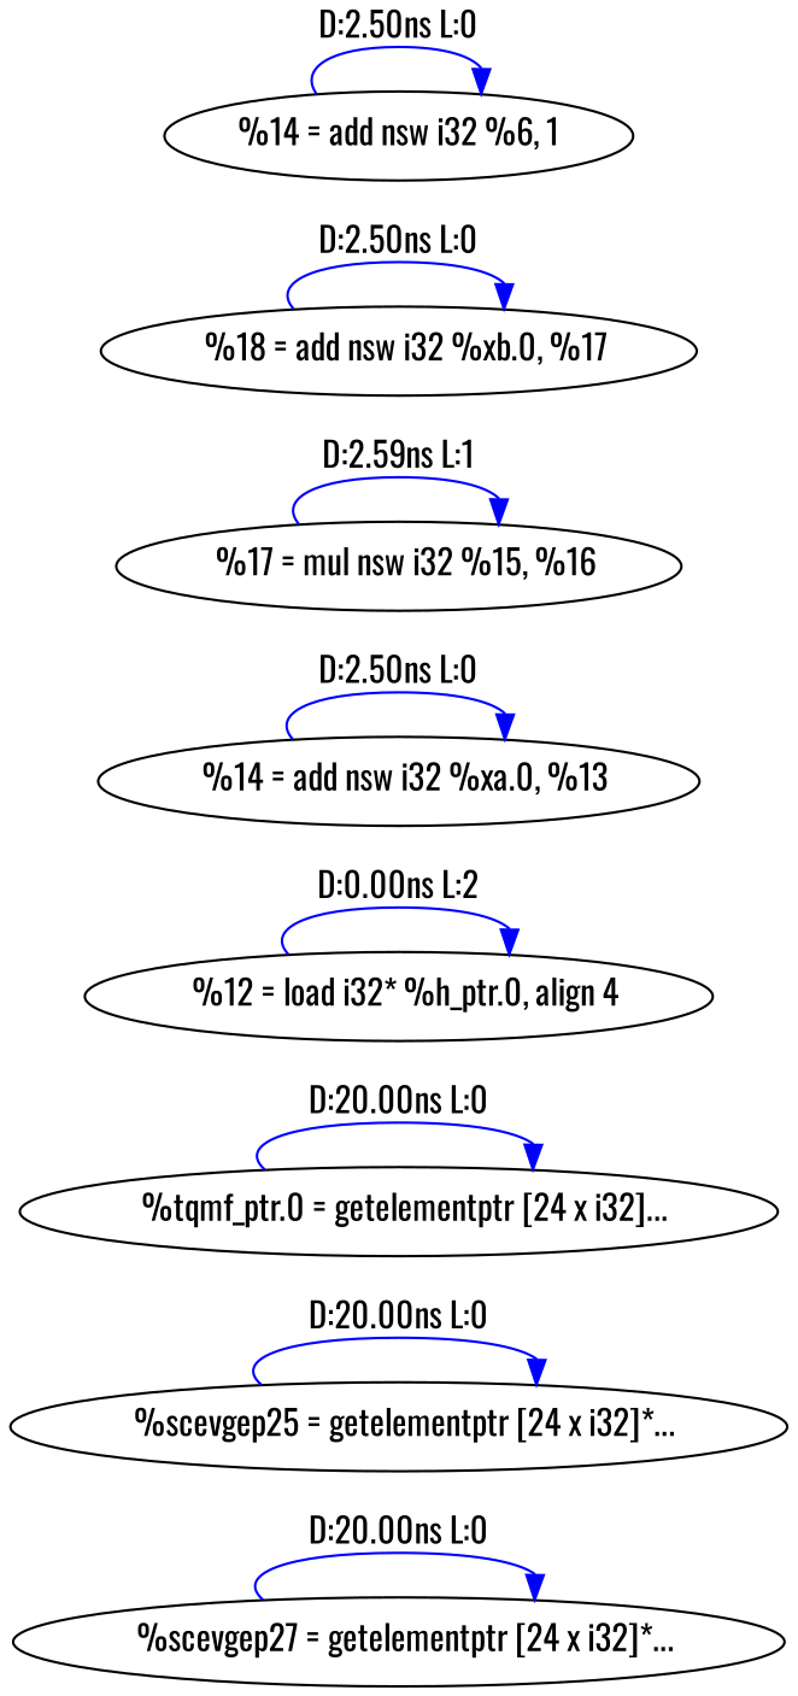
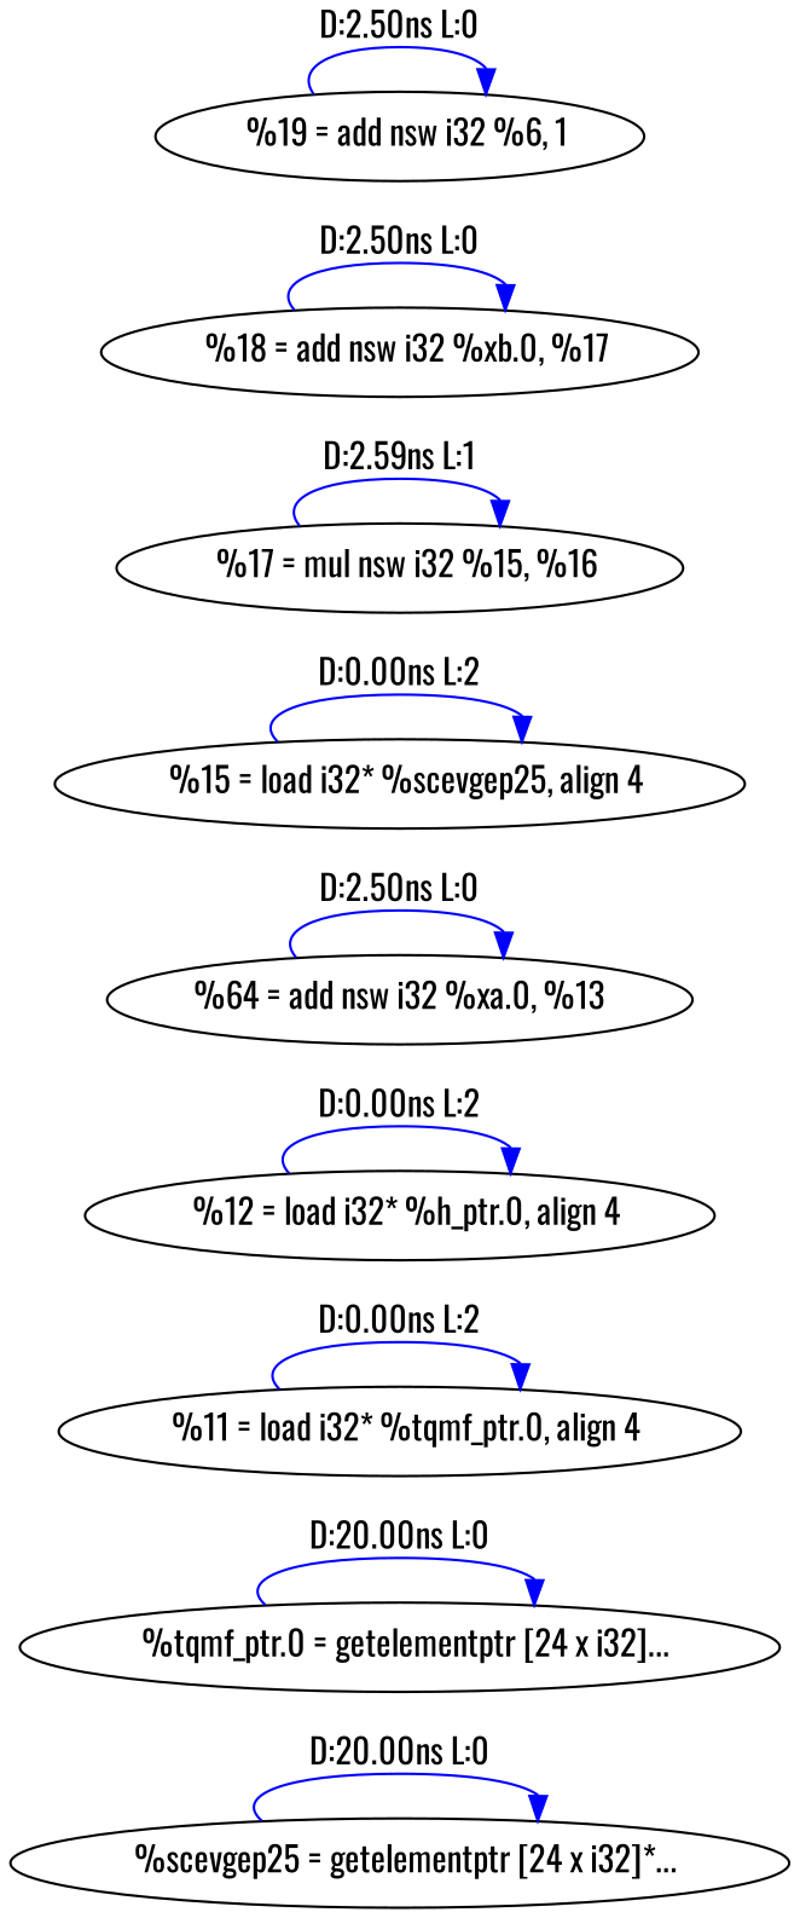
  digraph {
    fontname=Oswald
    rankdir=LR
    node [fontname=Oswald]
    edge [color=blue fontname=Oswald]
-   n1 [label="  %scevgep27 = getelementptr [24 x i32]*..."]
    n2 [label="  %scevgep25 = getelementptr [24 x i32]*..."]
    n3 [label="  %tqmf_ptr.0 = getelementptr [24 x i32]..."]
+   n4 [label="  %11 = load i32* %tqmf_ptr.0, align 4"]
    n5 [label="  %12 = load i32* %h_ptr.0, align 4"]
-   n6 [label="  %14 = add nsw i32 %xa.0, %13"]
+   n6 [label="%64 = add nsw i32 %xa.0, %13"]
+   n7 [label="  %15 = load i32* %scevgep25, align 4"]
    n8 [label="  %17 = mul nsw i32 %15, %16"]
    n9 [label="  %18 = add nsw i32 %xb.0, %17"]
-   n10 [label="%14 = add nsw i32 %6, 1"]
-   n1 -> n1 [label="D:20.00ns L:0"]
+   n10 [label="  %19 = add nsw i32 %6, 1"]
    n2 -> n2 [label="D:20.00ns L:0"]
    n3 -> n3 [label="D:20.00ns L:0"]
+   n4 -> n4 [label="D:0.00ns L:2"]
    n5 -> n5 [label="D:0.00ns L:2"]
    n6 -> n6 [label="D:2.50ns L:0"]
+   n7 -> n7 [label="D:0.00ns L:2"]
    n8 -> n8 [label="D:2.59ns L:1"]
    n9 -> n9 [label="D:2.50ns L:0"]
    n10 -> n10 [label="D:2.50ns L:0"]
  }
